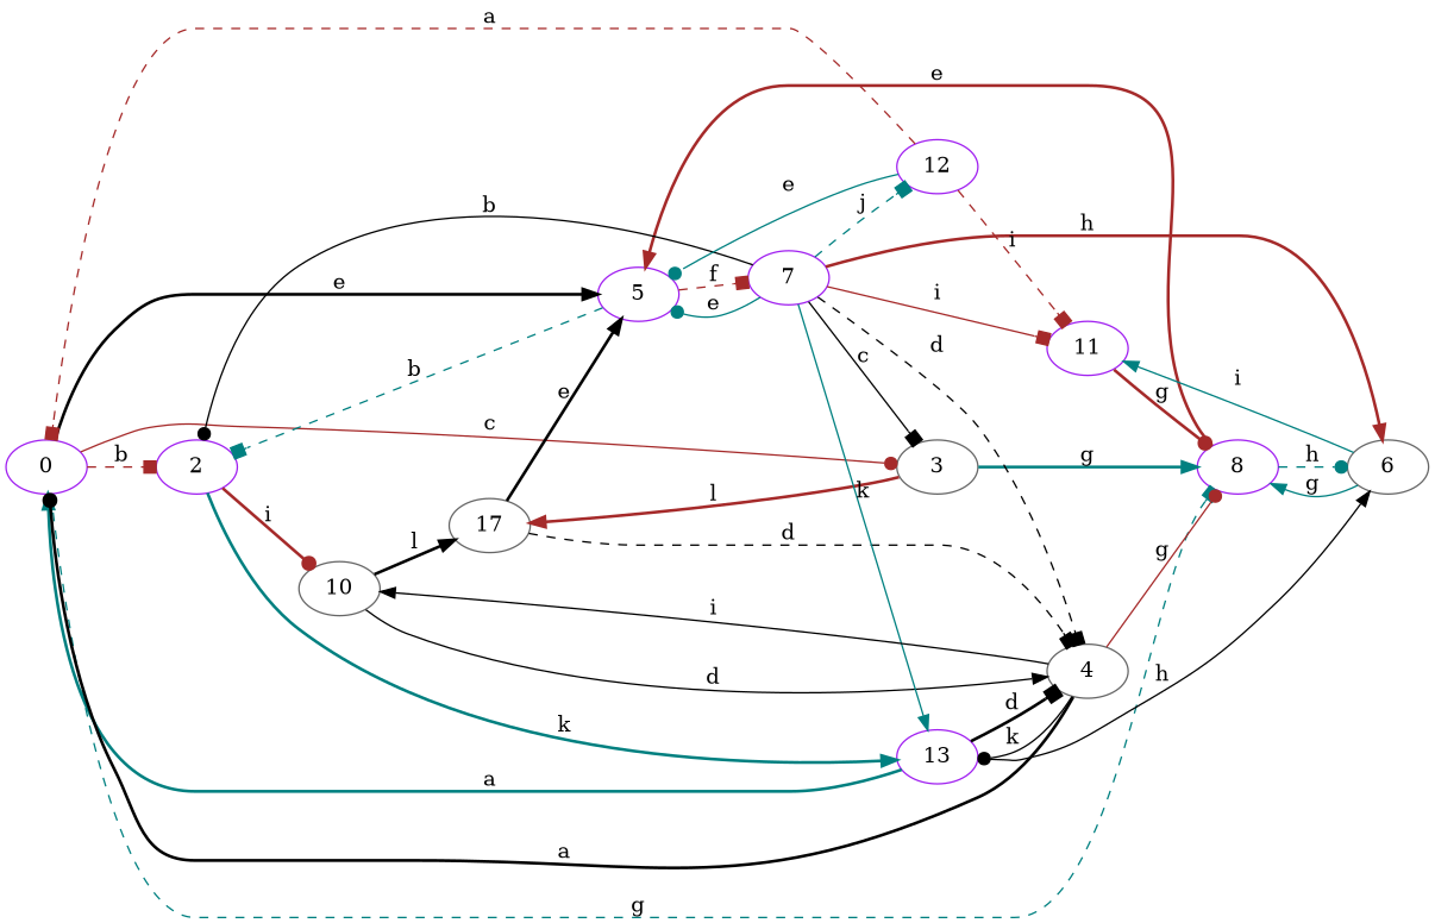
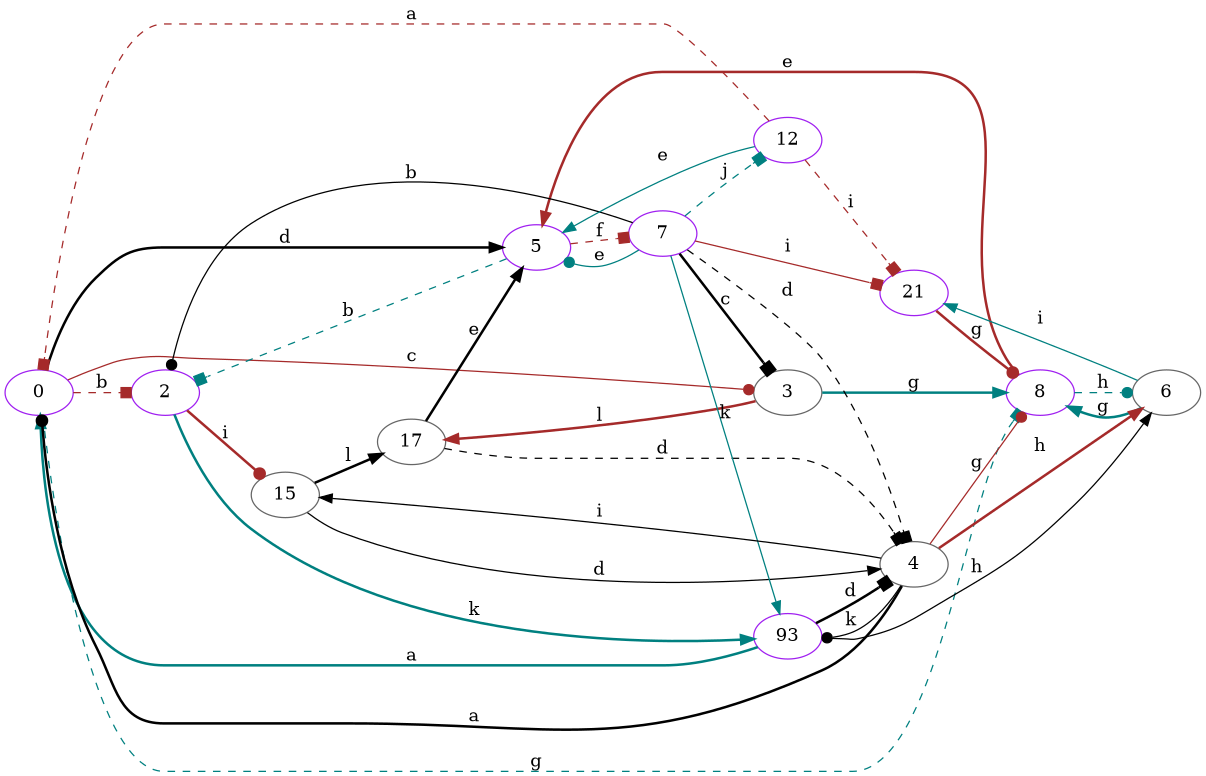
  strict digraph {
    rankdir=LR
    node [color=purple]
    edge [arrowhead=normal color=black style=bold]
    0
    2
    3 [color=gray40]
    5
    8
-   10 [color=gray40]
-   13
+   10 [color=gray40 label=15]
+   13 [label=93]
    n8 [color=gray40 label=17]
    7
    n10 [color=gray40 label=6]
    4 [color=gray40]
-   11
+   11 [label=21]
    12
    0 -> 2 [arrowhead=box color=brown label=b style=dashed]
    0 -> 3 [arrowhead=dot color=brown label=c style=solid]
-   0 -> 5 [label=e]
+   0 -> 5 [label=d]
    0 -> 8 [arrowhead=box color=teal label=g style=dashed]
    2 -> 10 [arrowhead=dot color=brown label=i]
    2 -> 13 [color=teal label=k]
    3 -> 8 [color=teal label=g]
    3 -> n8 [color=brown label=l]
    5 -> 2 [arrowhead=box color=teal label=b style=dashed]
    5 -> 7 [arrowhead=box color=brown label=f style=dashed]
    8 -> 5 [color=brown label=e]
    8 -> n10 [arrowhead=dot color=teal label=h style=dashed]
    10 -> n8 [label=l]
    10 -> 4 [label=d style=solid]
    13 -> 0 [color=teal label=a]
    13 -> n10 [label=h style=solid]
    13 -> 4 [arrowhead=box label=d]
    n8 -> 5 [label=e]
    n8 -> 4 [arrowhead=box label=d style=dashed]
    7 -> 2 [arrowhead=dot label=b style=solid]
-   7 -> 3 [arrowhead=box label=c style=solid]
+   7 -> 3 [arrowhead=box label=c]
    7 -> 5 [arrowhead=dot color=teal label=e style=solid]
    7 -> 13 [color=teal label=k style=solid]
    7 -> 4 [arrowhead=box label=d style=dashed]
    7 -> 11 [arrowhead=box color=brown label=i style=solid]
    7 -> 12 [arrowhead=box color=teal label=j style=dashed]
-   n10 -> 8 [color=teal label=g style=solid]
+   n10 -> 8 [color=teal label=g]
    n10 -> 11 [color=teal label=i style=solid]
    4 -> 0 [arrowhead=dot label=a]
    4 -> 8 [arrowhead=dot color=brown label=g style=solid]
    4 -> 10 [label=i style=solid]
    4 -> 13 [arrowhead=dot label=k style=solid]
-   7 -> n10 [color=brown label=h]
+   4 -> n10 [color=brown label=h]
    11 -> 8 [arrowhead=dot color=brown label=g]
    12 -> 0 [arrowhead=box color=brown label=a style=dashed]
-   12 -> 5 [arrowhead=dot color=teal label=e style=solid]
+   12 -> 5 [color=teal label=e style=solid]
    12 -> 11 [arrowhead=box color=brown label=i style=dashed]
  }
